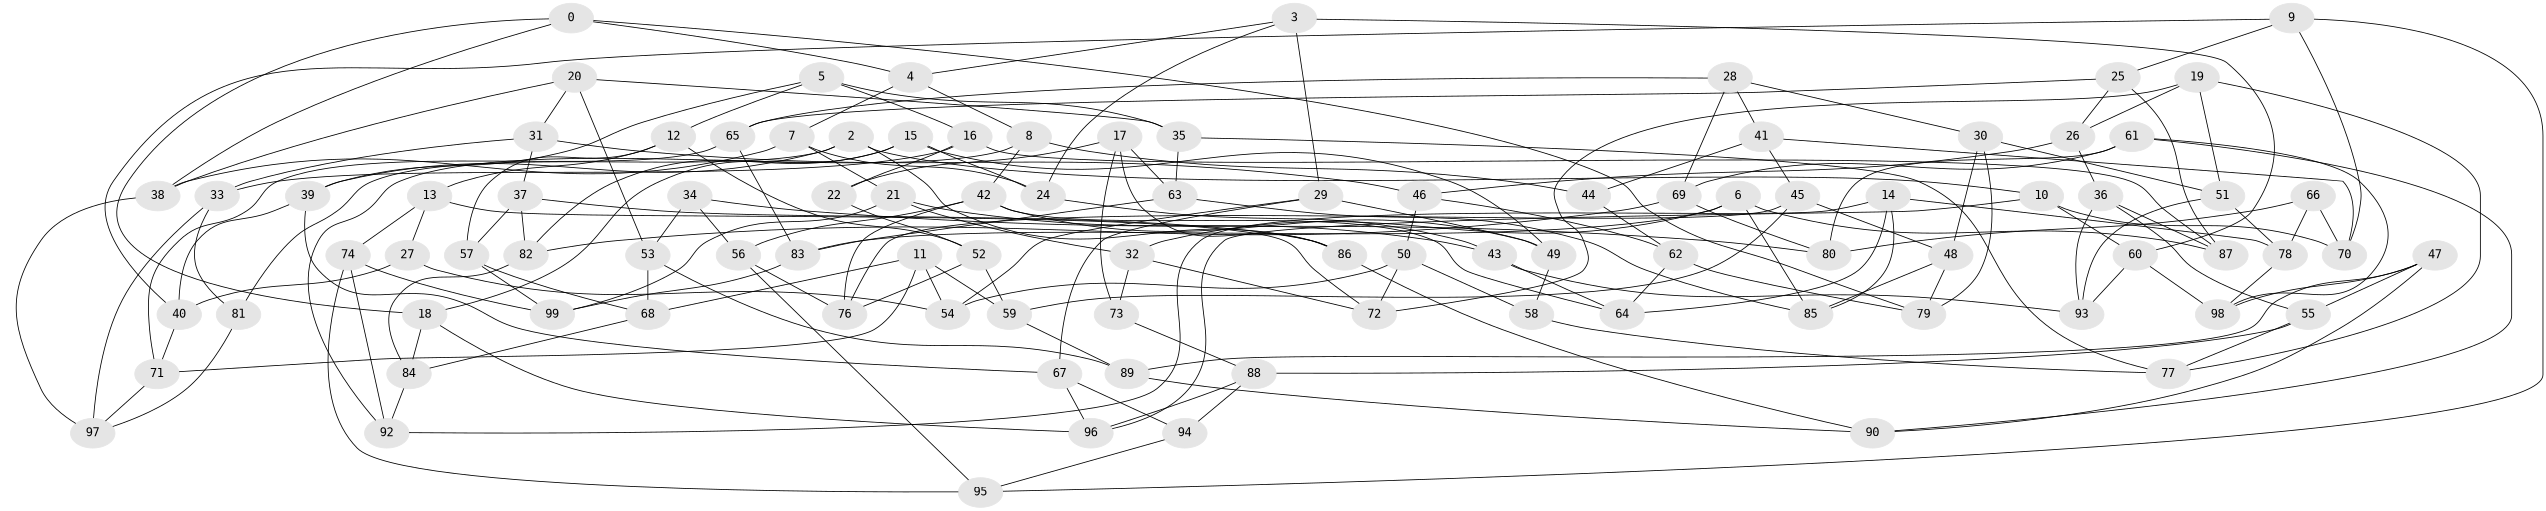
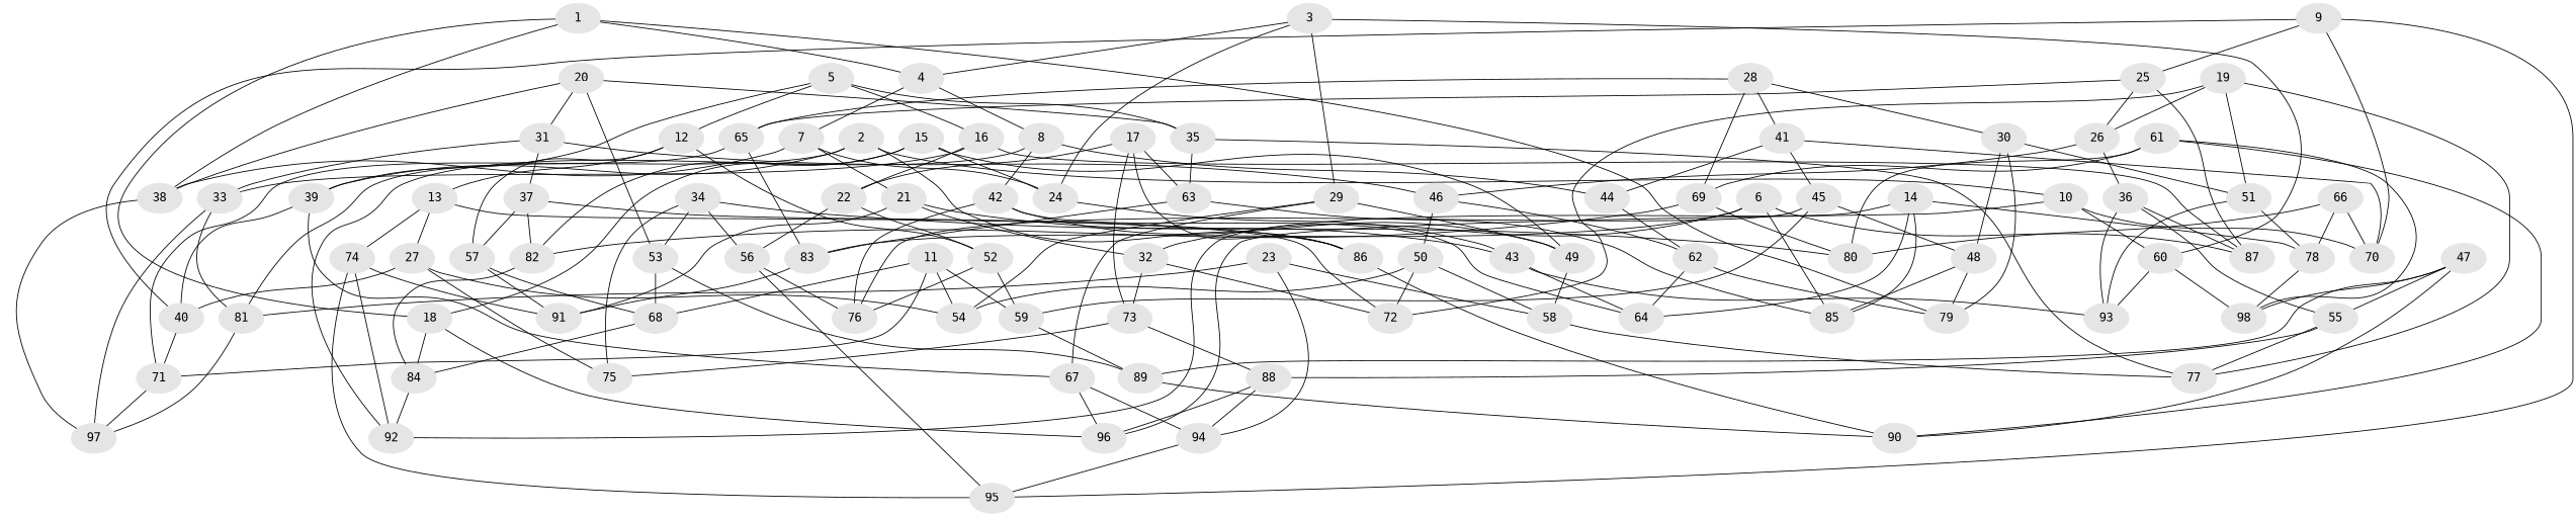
  graph {
    fontname="DejaVu Sans Mono"
    node [color=gray90 fontname="DejaVu Sans Mono" style=filled]
    edge [fontname="DejaVu Sans Mono"]
-   1 [label=0]
+   1
    4
    18
    38
    79
    7
    8
    96
    84
    97
    2
    10
    39
    81
    86
    60
    70
    40
    67
    90
    3
    24
    29
    43
    54
    49
    93
    98
    21
    42
    44
    92
    5
    12
    16
    35
    13
    52
    57
    87
    22
    33
    63
    77
    6
    32
    83
    85
    72
    73
-   91 [label=99]
+   91
    64
    76
    62
    9
    25
    95
    26
    65
    71
    11
    59
    68
    89
    27
    74
+   75
    14
    78
    15
    82
    58
    56
    17
    88
    19
    51
    36
    46
    20
    31
    53
    37
+   23
    94
    55
    50
    28
    30
    41
    69
    48
    45
    80
    34
    66
    47
    61
    1 -- 4
    1 -- 18
    1 -- 38
    1 -- 79
    4 -- 7
    4 -- 8
    18 -- 96
    18 -- 84
    38 -- 97
    7 -- 38
    7 -- 24
    7 -- 21
    8 -- 42
    8 -- 44
    8 -- 92
    84 -- 92
    2 -- 10
    2 -- 39
    2 -- 81
    2 -- 86
    10 -- 96
    10 -- 60
    10 -- 70
    39 -- 40
    39 -- 67
    81 -- 97
    86 -- 90
    60 -- 93
    60 -- 98
    40 -- 71
    67 -- 96
    67 -- 94
    3 -- 4
    3 -- 60
    3 -- 24
    3 -- 29
    24 -- 43
    29 -- 67
    29 -- 54
    29 -- 49
    43 -- 93
    43 -- 64
    49 -- 58
    21 -- 43
    21 -- 32
    21 -- 91
    42 -- 49
    42 -- 64
    42 -- 76
    44 -- 62
    5 -- 39
    5 -- 12
    5 -- 16
    5 -- 35
    12 -- 13
    12 -- 52
    12 -- 57
    16 -- 87
    16 -- 22
    16 -- 33
    35 -- 63
    35 -- 77
    13 -- 72
    13 -- 27
    13 -- 74
    52 -- 76
    52 -- 59
    57 -- 91
    57 -- 68
    22 -- 52
-   42 -- 56
+   22 -- 56
    33 -- 97
    33 -- 81
    63 -- 83
    63 -- 85
    6 -- 87
    6 -- 32
    6 -- 83
    6 -- 85
    32 -- 72
    32 -- 73
    83 -- 91
+   73 -- 75
    73 -- 88
    62 -- 79
    62 -- 64
    9 -- 70
    9 -- 40
    9 -- 25
    9 -- 95
    25 -- 87
    25 -- 26
    25 -- 65
    26 -- 36
    26 -- 46
    65 -- 83
    65 -- 71
    71 -- 97
    11 -- 54
    11 -- 71
    11 -- 59
    11 -- 68
    59 -- 89
    68 -- 84
    89 -- 90
    27 -- 40
    27 -- 54
+   27 -- 75
    74 -- 92
    74 -- 91
    74 -- 95
    14 -- 92
    14 -- 85
    14 -- 64
    14 -- 78
    78 -- 98
    15 -- 18
    15 -- 24
    15 -- 49
    15 -- 82
    82 -- 84
    58 -- 77
    56 -- 76
    56 -- 95
    17 -- 86
    17 -- 22
    17 -- 63
    17 -- 73
    88 -- 96
    88 -- 94
    19 -- 77
    19 -- 72
    19 -- 26
    19 -- 51
    51 -- 93
    51 -- 78
    36 -- 93
    36 -- 87
    36 -- 55
    46 -- 62
    46 -- 50
    20 -- 38
    20 -- 35
    20 -- 31
    20 -- 53
    31 -- 33
    31 -- 46
    31 -- 37
    53 -- 68
    53 -- 89
    37 -- 86
    37 -- 57
    37 -- 82
+   23 -- 81
+   23 -- 58
+   23 -- 94
    94 -- 95
    55 -- 77
    55 -- 88
    50 -- 54
    50 -- 72
    50 -- 58
    28 -- 65
    28 -- 30
    28 -- 41
    28 -- 69
    30 -- 79
    30 -- 51
    30 -- 48
    41 -- 70
    41 -- 44
    41 -- 45
    69 -- 82
    69 -- 80
    48 -- 79
    48 -- 85
    45 -- 76
    45 -- 59
    45 -- 48
+   34 -- 75
    34 -- 56
    34 -- 53
    34 -- 80
    66 -- 70
    66 -- 78
    66 -- 80
    47 -- 90
    47 -- 98
    47 -- 89
    47 -- 55
    61 -- 90
    61 -- 98
    61 -- 69
    61 -- 80
  }
